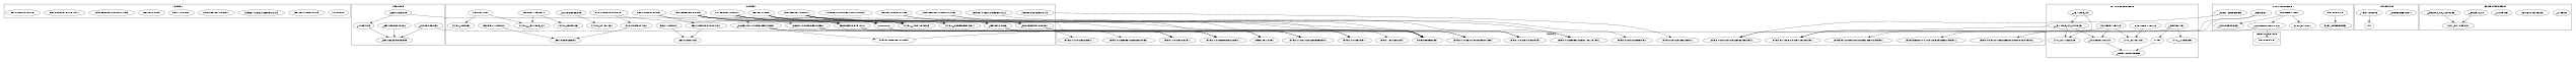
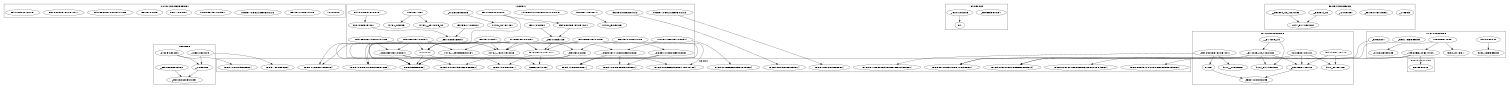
  strict digraph {
    fontname=Lato
    node [fontname=Lato]
    edge [fontname=Lato]
    n1 [label=hashPubkey]
    n2 [label=registerValidatorUnsafe]
    n3 [label=updateMaxCommittedGasLimit]
    n4 [label=batchRegisterValidators]
    n5 [label=getAllValidators]
    n6 [label=registerValidator]
    n7 [label=batchRegisterValidatorsUnsafe]
    n8 [label=getValidatorByPubkeyHash]
    n9 [label=getValidatorByPubkey]
    n10 [label=_getInitializedVersion]
    n11 [label=_getInitializableStorage]
    n12 [label=_isInitializing]
    n13 [label=_checkInitializing]
    n14 [label=_disableInitializers]
    n15 [label=getAllValidators]
    n16 [label=_getValidatorInfo]
    n17 [label=findValidatorByHash]
    n18 [label=_getValidatorDetails]
    n19 [label=batchRegisterValidators]
    n20 [label=hashPubkey]
    n21 [label=_batchRegisterValidators]
    "21794__verifySignature"
    "21794__aggregatePubkeys"
    n24 [label=getValidatorByPubkeyHash]
    n25 [label=upgradeSystemToV2]
    "21794_reinitializer"
    "21794___Ownable_init"
    n28 [label=_processBulkValidatorRegistration]
    n29 [label=findValidatorByPublicKey]
    n30 [label=generatePublicKeyHash]
    n31 [label=_authorizeUpgrade]
    "21794_onlyOwner"
    n33 [label=slitherConstructorConstantVariables]
    n34 [label=_processValidatorRegistration]
    n35 [label=_registerValidator]
    n36 [label=getValidatorByPubkey]
    n37 [label=updateValidatorGasLimit]
    n38 [label=initializeSystem]
    "21794_initializer"
    n40 [label=registerValidatorUnsafe]
    n41 [label=quickBulkRegisterValidators]
    n42 [label=secureRegisterValidator]
    n43 [label=bulkRegisterValidators]
    n44 [label=retrieveAllValidators]
    n45 [label=updateMaxCommittedGasLimit]
    n46 [label=batchRegisterValidatorsUnsafe]
    n47 [label=registerValidator]
    n48 [label=_transferOwnership]
    n49 [label=_getOwnableStorage]
    n50 [label=__Ownable_init_unchained]
    "4677_onlyInitializing"
-   n52 [label=_checkOwner]
+   n52 [label=_getValidatorByPubkeyHash]
    n53 [label=owner]
    "4677__msgSender"
    n55 [label=transferOwnership]
    "4677_onlyOwner"
    n57 [label=renounceOwnership]
    n58 [label=__Ownable_init]
    n59 [label=_aggregatePubkeys]
    n60 [label=dst]
    n61 [label=_verifySignature]
    n62 [label=_msgData]
    n63 [label=_contextSuffixLength]
    n64 [label=_msgSender]
    n65 [label=__Context_init]
    "4977_onlyInitializing"
    n67 [label=__Context_init_unchained]
    n68 [label=_authorizeUpgrade]
    n69 [label=_checkNotDelegated]
    n70 [label=_checkProxy]
    n71 [label=proxiableUUID]
    "5652_notDelegated"
    n73 [label=upgradeToAndCall]
    n74 [label=_upgradeToAndCallUUPS]
    "5652_onlyProxy"
    n76 [label=proxiableUUID]
    "revert NotInitializing()"
    "revert InvalidInitialization()"
    "abi.encodePacked()"
    "revert InvalidBLSSignature()"
    "revert InvalidOperatorAddress()"
    "revert InvalidPublicKey()"
    "keccak256(bytes)"
    "revert InvalidPubkey()"
    "revert InvalidAuthorizedOperator()"
    "revert UnauthorizedAccess()"
    "revert UnsafeRegistrationDisabled()"
    "revert UnsafeRegistrationNotAllowed()"
    "revert InvalidBLSSignatureProvided()"
    "revert UnauthorizedCaller()"
    "revert OwnableInvalidOwner(address)"
    "revert OwnableUnauthorizedAccount(address)"
    "revert UUPSUnauthorizedCallContext()"
    "revert ERC1967InvalidImplementation(address)"
    "revert UUPSUnsupportedProxiableUUID(bytes32)"
    subgraph cluster_1 {
-     label=IValidator
+     label=InvalidAuthorizedOperator
      n1
      n2
      n3
      n4
      n5
      n6
      n7
      n8
      n9
    }
    subgraph cluster_2 {
      label=Initializable
      n10
      n11
      n12
      n13
      n14
    }
    subgraph cluster_3 {
      label=Validators
      n15
      n16
      n17
      n18
      n19
      n20
      n21
      "21794__verifySignature"
      "21794__aggregatePubkeys"
      n24
      n25
      "21794_reinitializer"
      "21794___Ownable_init"
      n28
      n29
      n30
      n31
      "21794_onlyOwner"
      n33
      n34
      n35
      n36
      n37
      n38
      "21794_initializer"
      n40
      n41
      n42
      n43
      n44
      n45
      n46
      n47
    }
    subgraph cluster_4 {
      label=OwnableUpgradeable
      n48
      n49
      n50
      "4677_onlyInitializing"
      n52
      n53
      "4677__msgSender"
      n55
      "4677_onlyOwner"
      n57
      n58
    }
    subgraph cluster_5 {
      label=NotInitializing
      n59
      n60
      n61
    }
    subgraph cluster_6 {
      label=ContextUpgradeable
      n62
      n63
      n64
      n65
      "4977_onlyInitializing"
      n67
    }
    subgraph cluster_7 {
      label=UUPSUpgradeable
      n68
      n69
      n70
      n71
      "5652_notDelegated"
      n73
      n74
      "5652_onlyProxy"
    }
    subgraph cluster_8 {
      label=IERC1822Proxiable
      n76
    }
    subgraph cluster_9 {
      label="[Solidity]"
      "revert NotInitializing()"
      "revert InvalidInitialization()"
      "abi.encodePacked()"
      "revert InvalidBLSSignature()"
      "revert InvalidOperatorAddress()"
      "revert InvalidPublicKey()"
      "keccak256(bytes)"
      "revert InvalidPubkey()"
      "revert InvalidAuthorizedOperator()"
      "revert UnauthorizedAccess()"
      "revert UnsafeRegistrationDisabled()"
      "revert UnsafeRegistrationNotAllowed()"
      "revert InvalidBLSSignatureProvided()"
      "revert UnauthorizedCaller()"
      "revert OwnableInvalidOwner(address)"
      "revert OwnableUnauthorizedAccount(address)"
      "revert UUPSUnauthorizedCallContext()"
      "revert ERC1967InvalidImplementation(address)"
      "revert UUPSUnsupportedProxiableUUID(bytes32)"
    }
    n10 -> n11
    n12 -> n11
    n13 -> n12
    n13 -> "revert NotInitializing()"
-   n14 -> n11
+   n14 -> n12
    n14 -> "revert InvalidInitialization()"
    n15 -> n16
    n17 -> n18
    n19 -> n20
    n19 -> n21
    n19 -> "21794__verifySignature"
    n19 -> "21794__aggregatePubkeys"
    n19 -> "abi.encodePacked()"
    n19 -> "revert InvalidBLSSignature()"
    n20 -> "abi.encodePacked()"
    n20 -> "keccak256(bytes)"
    n21 -> "revert InvalidPubkey()"
    n21 -> "revert InvalidAuthorizedOperator()"
    n24 -> n16
    n25 -> "21794_reinitializer"
-   n25 -> "21794___Ownable_init"
    n28 -> "revert InvalidOperatorAddress()"
    n28 -> "revert InvalidPublicKey()"
    n29 -> n17
-   n29 -> n30
+   n16 -> n30
    n30 -> "abi.encodePacked()"
    n30 -> "keccak256(bytes)"
    n31 -> "21794_onlyOwner"
    n34 -> "revert InvalidOperatorAddress()"
    n34 -> "revert InvalidPublicKey()"
    n35 -> "revert InvalidPubkey()"
    n35 -> "revert InvalidAuthorizedOperator()"
    n36 -> n20
    n36 -> n24
    n37 -> "revert UnauthorizedAccess()"
    n38 -> "21794___Ownable_init"
    n38 -> "21794_initializer"
    n40 -> n35
    n40 -> "revert UnsafeRegistrationNotAllowed()"
-   n28 -> n41
+   n41 -> n28
    n41 -> "revert UnsafeRegistrationDisabled()"
    n42 -> "21794__verifySignature"
    n42 -> n30
    n42 -> n34
    n42 -> "abi.encodePacked()"
    n42 -> "revert InvalidBLSSignatureProvided()"
    n43 -> "21794__verifySignature"
    n43 -> "21794__aggregatePubkeys"
    n43 -> n28
    n43 -> n30
    n43 -> "abi.encodePacked()"
    n43 -> "revert InvalidBLSSignatureProvided()"
    n44 -> n18
    n45 -> "revert UnauthorizedCaller()"
    n46 -> n21
    n46 -> "revert UnsafeRegistrationNotAllowed()"
    n47 -> n20
    n47 -> "21794__verifySignature"
    n47 -> n35
    n47 -> "abi.encodePacked()"
    n47 -> "revert InvalidBLSSignature()"
    n48 -> n49
    n50 -> n48
    n50 -> "4677_onlyInitializing"
    n50 -> "revert OwnableInvalidOwner(address)"
    n52 -> n53
    n52 -> "4677__msgSender"
    n52 -> "revert OwnableUnauthorizedAccount(address)"
    n53 -> n49
    n55 -> n48
    n55 -> "4677_onlyOwner"
    n55 -> "revert OwnableInvalidOwner(address)"
+   n57 -> n48
    n57 -> "4677_onlyOwner"
    n58 -> n50
    n58 -> "4677_onlyInitializing"
    n61 -> n60
    n65 -> "4977_onlyInitializing"
    n67 -> "4977_onlyInitializing"
    n69 -> "revert UUPSUnauthorizedCallContext()"
    n70 -> "revert UUPSUnauthorizedCallContext()"
    n71 -> "5652_notDelegated"
    n73 -> n68
    n73 -> n74
    n73 -> "5652_onlyProxy"
    n74 -> n76
-   n70 -> "revert ERC1967InvalidImplementation(address)"
+   n74 -> "revert ERC1967InvalidImplementation(address)"
    n74 -> "revert UUPSUnsupportedProxiableUUID(bytes32)"
  }
